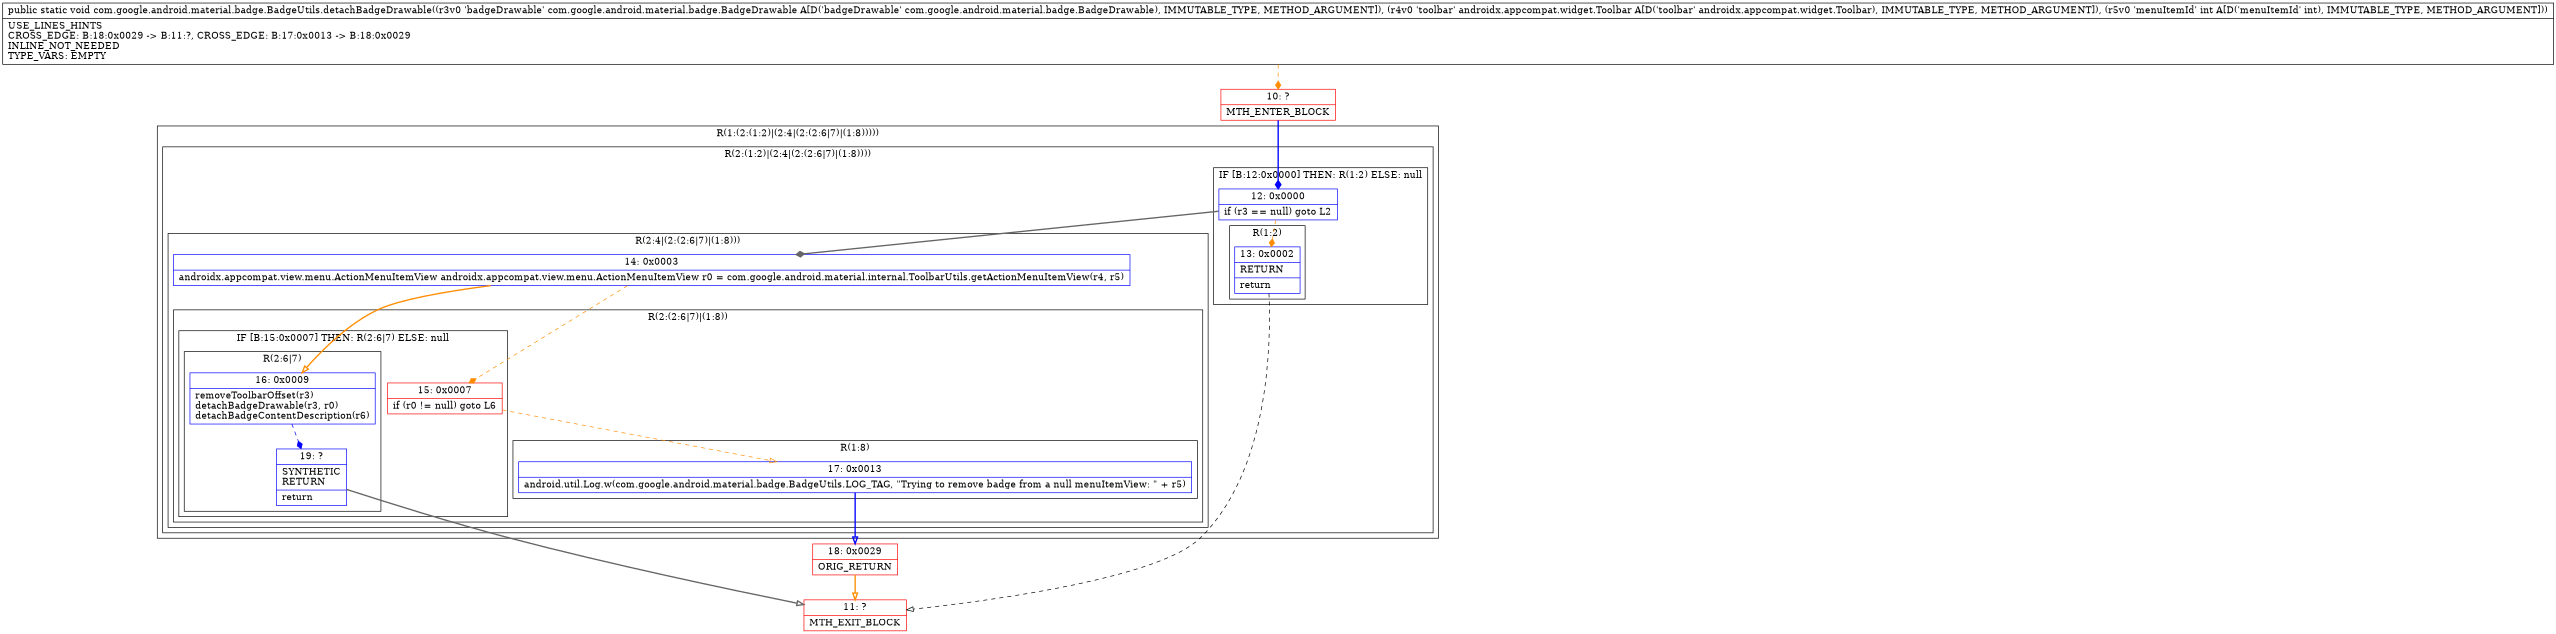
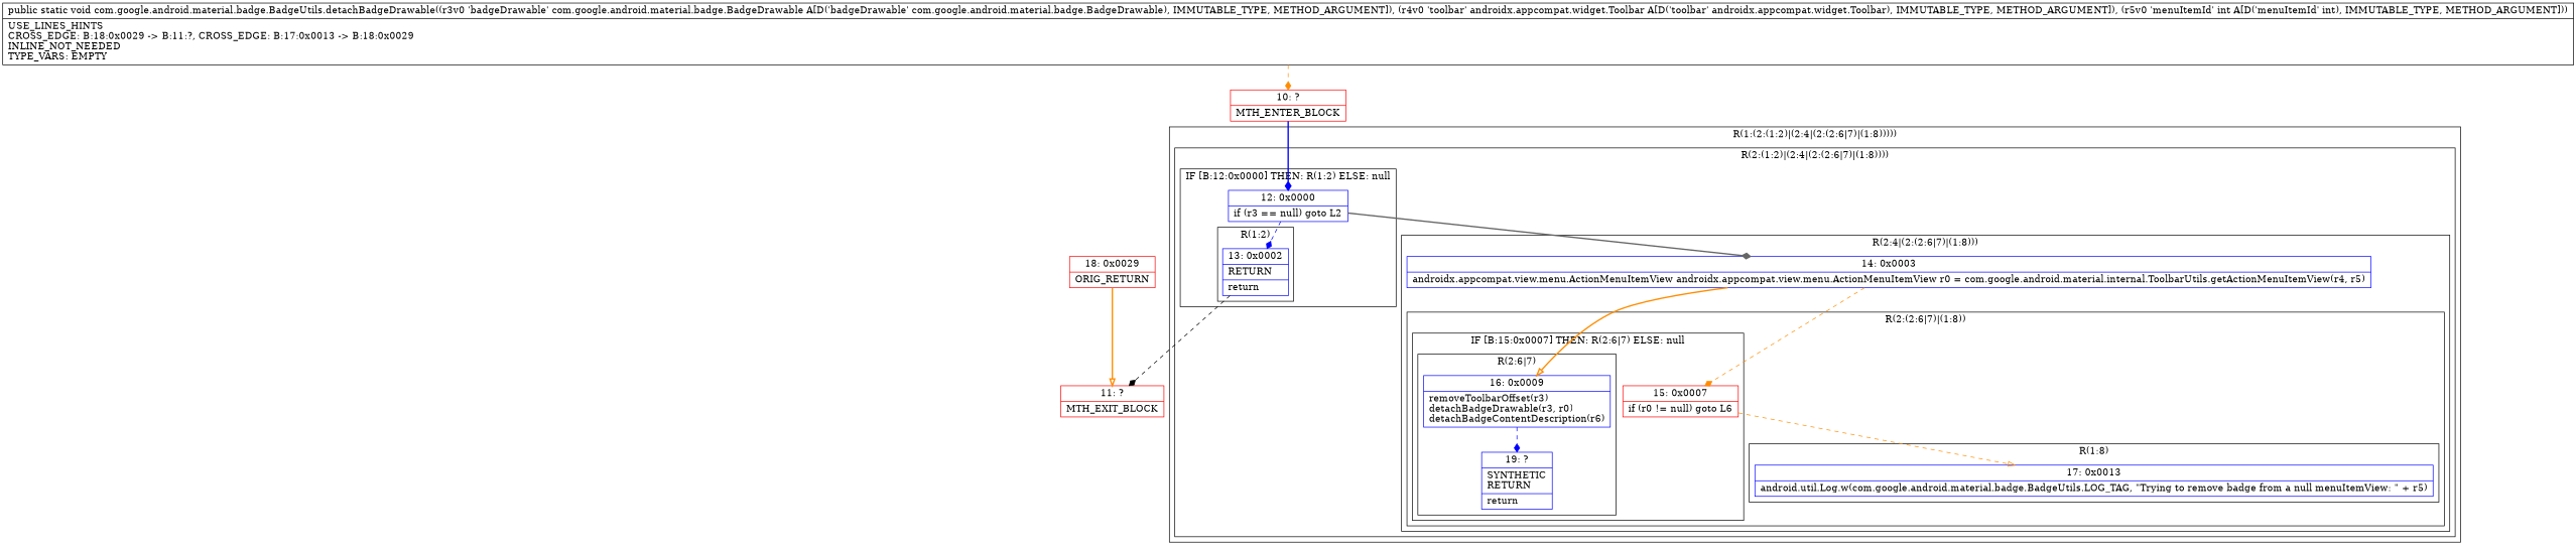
  digraph {
    node [color=blue shape=record]
    edge [arrowhead=diamond color=darkorange style=dashed]
    n1 [label="{13\:\ 0x0002|RETURN\l|return\l}"]
    n2 [label="{12\:\ 0x0000|if (r3 == null) goto L2\l}"]
    n3 [label="{16\:\ 0x0009|removeToolbarOffset(r3)\ldetachBadgeDrawable(r3, r0)\ldetachBadgeContentDescription(r6)\l}"]
    n4 [label="{19\:\ ?|SYNTHETIC\lRETURN\l|return\l}"]
    n5 [color=red label="{15\:\ 0x0007|if (r0 != null) goto L6\l}"]
    n6 [label="{17\:\ 0x0013|android.util.Log.w(com.google.android.material.badge.BadgeUtils.LOG_TAG, \"Trying to remove badge from a null menuItemView: \" + r5)\l}"]
    n7 [label="{14\:\ 0x0003|androidx.appcompat.view.menu.ActionMenuItemView androidx.appcompat.view.menu.ActionMenuItemView r0 = com.google.android.material.internal.ToolbarUtils.getActionMenuItemView(r4, r5)\l}"]
    n8 [color=red label="{11\:\ ?|MTH_EXIT_BLOCK\l}"]
    n9 [color=red label="{18\:\ 0x0029|ORIG_RETURN\l}"]
    n10 [color=red label="{10\:\ ?|MTH_ENTER_BLOCK\l}"]
    n11 [label="{public static void com.google.android.material.badge.BadgeUtils.detachBadgeDrawable((r3v0 'badgeDrawable' com.google.android.material.badge.BadgeDrawable A[D('badgeDrawable' com.google.android.material.badge.BadgeDrawable), IMMUTABLE_TYPE, METHOD_ARGUMENT]), (r4v0 'toolbar' androidx.appcompat.widget.Toolbar A[D('toolbar' androidx.appcompat.widget.Toolbar), IMMUTABLE_TYPE, METHOD_ARGUMENT]), (r5v0 'menuItemId' int A[D('menuItemId' int), IMMUTABLE_TYPE, METHOD_ARGUMENT]))  | USE_LINES_HINTS\lCROSS_EDGE: B:18:0x0029 \-\> B:11:?, CROSS_EDGE: B:17:0x0013 \-\> B:18:0x0029\lINLINE_NOT_NEEDED\lTYPE_VARS: EMPTY\l}" color=""]
    subgraph cluster_1 {
      label="R(1:(2:(1:2)|(2:4|(2:(2:6|7)|(1:8)))))"
      subgraph cluster_2 {
        label="R(2:(1:2)|(2:4|(2:(2:6|7)|(1:8))))"
        subgraph cluster_3 {
          label="IF [B:12:0x0000] THEN: R(1:2) ELSE: null"
          n2
          subgraph cluster_4 {
            label="R(1:2)"
            n1
          }
        }
        subgraph cluster_5 {
          label="R(2:4|(2:(2:6|7)|(1:8)))"
          n7
          subgraph cluster_6 {
            label="R(2:(2:6|7)|(1:8))"
            subgraph cluster_7 {
              label="IF [B:15:0x0007] THEN: R(2:6|7) ELSE: null"
              n5
              subgraph cluster_8 {
                label="R(2:6|7)"
                n3
                n4
              }
            }
            subgraph cluster_9 {
              label="R(1:8)"
              n6
            }
          }
        }
      }
    }
-   n1 -> n8 [arrowhead=onormal color=black]
-   n2 -> n1
+   n1 -> n8 [color=black]
+   n2 -> n1 [color=blue]
    n2 -> n7 [color=gray40 style=bold]
    n3 -> n4 [color=blue]
-   n4 -> n8 [arrowhead=onormal color=gray40 style=bold]
    n5 -> n6 [arrowhead=onormal]
-   n6 -> n9 [arrowhead=onormal color=blue style=bold]
    n7 -> n3 [arrowhead=onormal style=bold]
    n7 -> n5
    n9 -> n8 [arrowhead=onormal style=bold]
    n10 -> n2 [color=blue style=bold]
    n11 -> n10
  }
